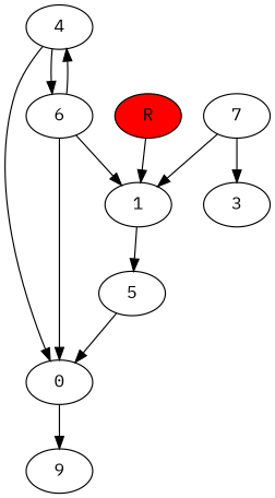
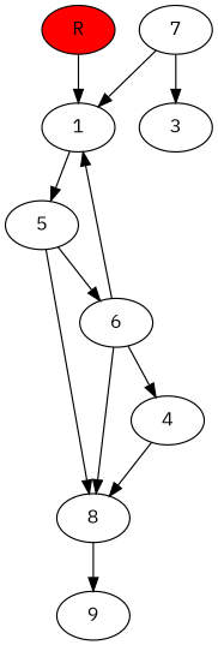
  digraph {
    fontname="IBM Plex Mono"
    node [fontname="IBM Plex Mono"]
    edge [fontname="IBM Plex Mono"]
    1
    5
-   8 [label=0]
+   8
    4
    6
    7
    3
    9
    R [fillcolor="#ff0000" style=filled]
    1 -> 5
    5 -> 8
    8 -> 9
    4 -> 8
-   4 -> 6
+   5 -> 6
    6 -> 1
    6 -> 8
    6 -> 4
    7 -> 1
    7 -> 3
    R -> 1
  }
